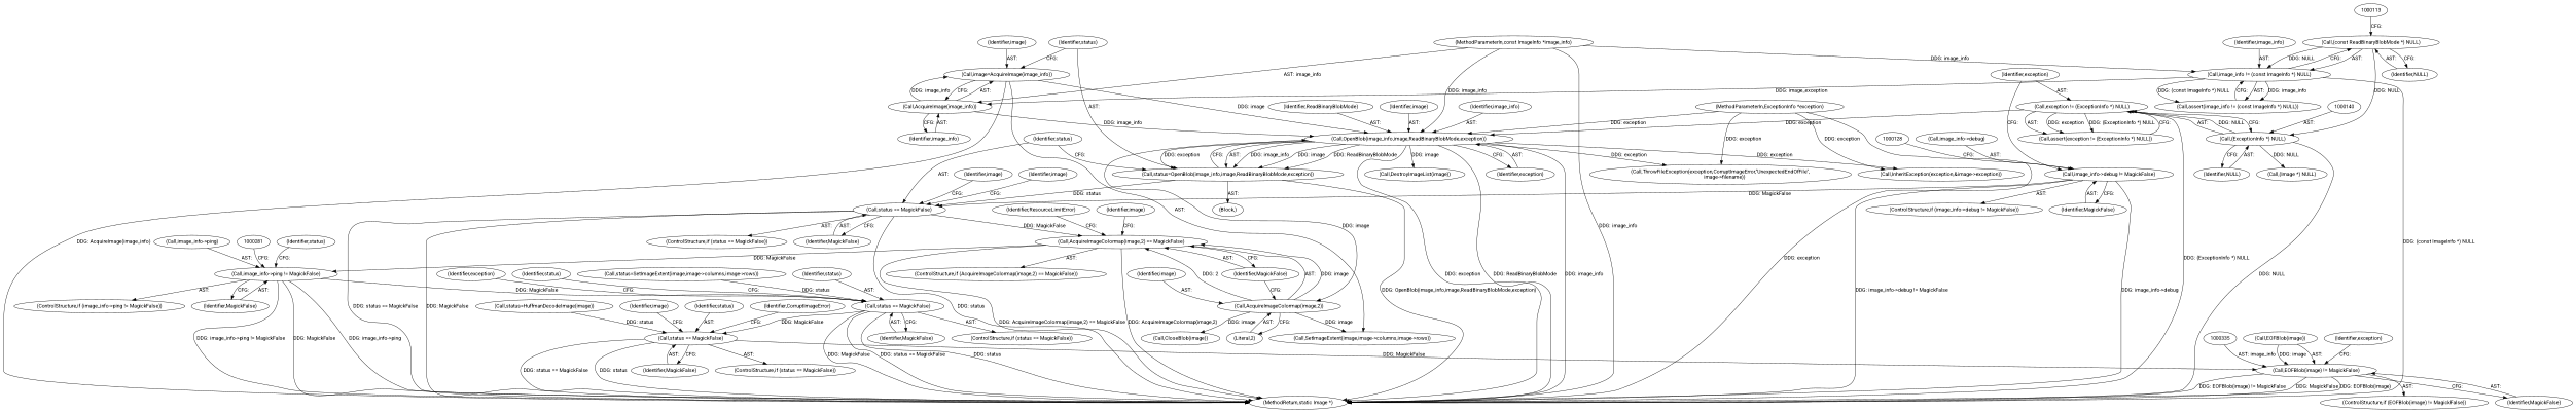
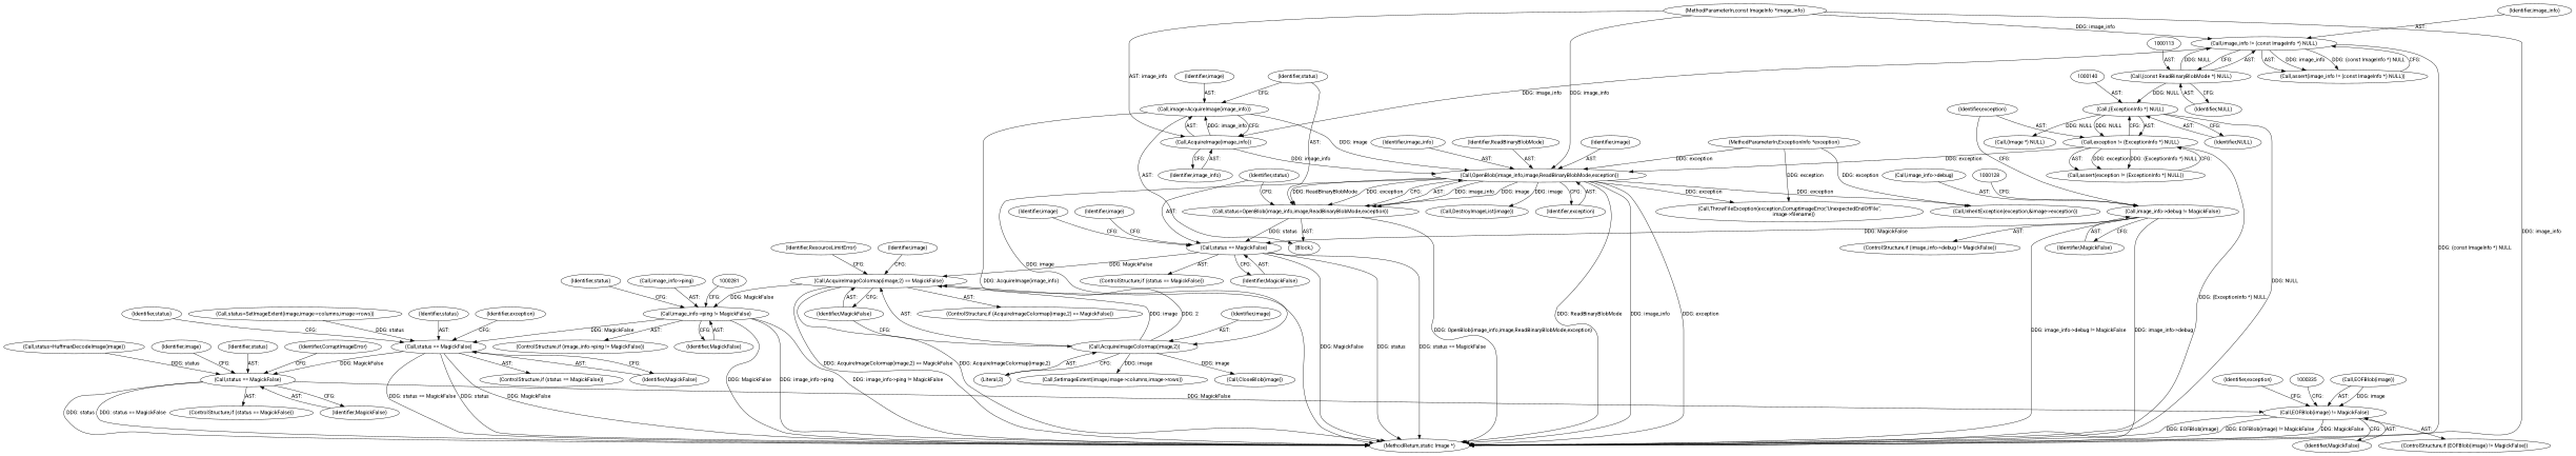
  digraph {
    fontname=Roboto
    node [fontname=Roboto]
    edge [fontname=Roboto]
    n1 [label="(Call,image_info->ping != MagickFalse)"]
    n2 [label="(Call,status == MagickFalse)"]
    n3 [label="(MethodReturn,static Image *)"]
    n4 [label="(ControlStructure,if (image_info->ping != MagickFalse))"]
    n5 [label="(Identifier,MagickFalse)"]
    n6 [label="(Call,status == MagickFalse)"]
    n7 [label="(ControlStructure,if (status == MagickFalse))"]
    n8 [label="(Identifier,MagickFalse)"]
    n9 [label="(Call,AcquireImageColormap(image,2) == MagickFalse)"]
    n10 [label="(Identifier,MagickFalse)"]
    n11 [label="(ControlStructure,if (AcquireImageColormap(image,2) == MagickFalse))"]
    n12 [label="(Call,AcquireImageColormap(image,2))"]
    n13 [label="(Call,SetImageExtent(image,image->columns,image->rows))"]
    n14 [label="(Call,CloseBlob(image))"]
    n15 [label="(Literal,2)"]
    n16 [label="(Call,OpenBlob(image_info,image,ReadBinaryBlobMode,exception))"]
    n17 [label="(Call,status=OpenBlob(image_info,image,ReadBinaryBlobMode,exception))"]
    n18 [label="(Call,DestroyImageList(image))"]
    n19 [label="(Call,ThrowFileException(exception,CorruptImageError,\"UnexpectedEndOfFile\",\n      image->filename))"]
    n20 [label="(Call,InheritException(exception,&image->exception))"]
    n21 [label="(Identifier,exception)"]
    n22 [label="(Block,)"]
    n23 [label="(Call,status == MagickFalse)"]
    n24 [label="(Call,AcquireImage(image_info))"]
    n25 [label="(Call,image=AcquireImage(image_info))"]
    n26 [label="(Identifier,image_info)"]
    n27 [label="(Call,image_info != (const ImageInfo *) NULL)"]
    n28 [label="(Call,(const ReadBinaryBlobMode *) NULL)"]
    n29 [label="(Call,assert(image_info != (const ImageInfo *) NULL))"]
    n30 [label="(Call,(ExceptionInfo *) NULL)"]
    n31 [label="(Identifier,NULL)"]
    n32 [label="(MethodParameterIn,const ImageInfo *image_info)"]
    n33 [label="(Call,exception != (ExceptionInfo *) NULL)"]
    n34 [label="(Identifier,NULL)"]
    n35 [label="(Call,(Image *) NULL)"]
    n36 [label="(Call,assert(exception != (ExceptionInfo *) NULL))"]
    n37 [label="(MethodParameterIn,ExceptionInfo *exception)"]
    n38 [label="(ControlStructure,if (status == MagickFalse))"]
    n39 [label="(Identifier,MagickFalse)"]
    n40 [label="(Call,image_info->debug != MagickFalse)"]
    n41 [label="(Identifier,MagickFalse)"]
    n42 [label="(ControlStructure,if (image_info->debug != MagickFalse))"]
    n43 [label="(Call,EOFBlob(image) != MagickFalse)"]
    n44 [label="(ControlStructure,if (status == MagickFalse))"]
    n45 [label="(Identifier,MagickFalse)"]
    n46 [label="(Identifier,MagickFalse)"]
    n47 [label="(ControlStructure,if (EOFBlob(image) != MagickFalse))"]
    n48 [label="(Identifier,status)"]
    n49 [label="(Identifier,status)"]
    n50 [label="(Identifier,status)"]
    n51 [label="(Identifier,image)"]
    n52 [label="(Call,image_info->ping)"]
    n53 [label="(Call,EOFBlob(image))"]
    n54 [label="(Call,image_info->debug)"]
    n55 [label="(Identifier,CorruptImageError)"]
    n56 [label="(Identifier,image_info)"]
    n57 [label="(Identifier,image)"]
    n58 [label="(Identifier,ResourceLimitError)"]
    n59 [label="(Identifier,image)"]
    n60 [label="(Identifier,exception)"]
    n61 [label="(Identifier,ReadBinaryBlobMode)"]
    n62 [label="(Call,status=HuffmanDecodeImage(image))"]
    n63 [label="(Identifier,exception)"]
    n64 [label="(Identifier,image_info)"]
    n65 [label="(Identifier,image)"]
    n66 [label="(Identifier,status)"]
    n67 [label="(Identifier,exception)"]
    n68 [label="(Identifier,status)"]
    n69 [label="(Call,status=SetImageExtent(image,image->columns,image->rows))"]
    n70 [label="(Identifier,image)"]
    n71 [label="(Identifier,status)"]
    n72 [label="(Identifier,image)"]
    n73 [label="(Identifier,image)"]
    1000281
    1000113
    1000140
    1000128
    1000335
    n1 -> n2 [label="DDG: MagickFalse"]
    n1 -> n3 [label="DDG: image_info->ping"]
    n1 -> n3 [label="DDG: image_info->ping != MagickFalse"]
    n1 -> n3 [label="DDG: MagickFalse"]
    n1 -> n4 [label="AST: "]
    n1 -> n5 [label="CFG: "]
    n2 -> n3 [label="DDG: status == MagickFalse"]
    n2 -> n3 [label="DDG: status"]
    n2 -> n3 [label="DDG: MagickFalse"]
    n2 -> n6 [label="DDG: MagickFalse"]
    n2 -> n7 [label="AST: "]
    n2 -> n8 [label="CFG: "]
    n5 -> n1 [label="AST: "]
    n6 -> n3 [label="DDG: status == MagickFalse"]
    n6 -> n3 [label="DDG: status"]
    n6 -> n43 [label="DDG: MagickFalse"]
    n6 -> n44 [label="AST: "]
    n6 -> n45 [label="CFG: "]
    n8 -> n2 [label="AST: "]
    n9 -> n1 [label="DDG: MagickFalse"]
    n9 -> n3 [label="DDG: AcquireImageColormap(image,2)"]
    n9 -> n3 [label="DDG: AcquireImageColormap(image,2) == MagickFalse"]
    n9 -> n10 [label="CFG: "]
    n9 -> n11 [label="AST: "]
    n10 -> n9 [label="AST: "]
    n10 -> n12 [label="CFG: "]
    n12 -> n9 [label="AST: "]
    n12 -> n9 [label="DDG: image"]
    n12 -> n9 [label="DDG: 2"]
    n12 -> n13 [label="DDG: image"]
    n12 -> n14 [label="DDG: image"]
    n12 -> n15 [label="CFG: "]
    n15 -> n12 [label="AST: "]
    n16 -> n3 [label="DDG: ReadBinaryBlobMode"]
    n16 -> n3 [label="DDG: image_info"]
    n16 -> n3 [label="DDG: exception"]
    n16 -> n12 [label="DDG: image"]
    n16 -> n17 [label="AST: "]
    n16 -> n17 [label="DDG: image_info"]
    n16 -> n17 [label="DDG: image"]
    n16 -> n17 [label="DDG: ReadBinaryBlobMode"]
    n16 -> n17 [label="DDG: exception"]
    n16 -> n18 [label="DDG: image"]
    n16 -> n19 [label="DDG: exception"]
    n16 -> n20 [label="DDG: exception"]
    n16 -> n21 [label="CFG: "]
    n17 -> n3 [label="DDG: OpenBlob(image_info,image,ReadBinaryBlobMode,exception)"]
    n17 -> n16 [label="CFG: "]
    n17 -> n22 [label="AST: "]
    n17 -> n23 [label="DDG: status"]
    n21 -> n16 [label="AST: "]
    n23 -> n3 [label="DDG: status == MagickFalse"]
    n23 -> n3 [label="DDG: MagickFalse"]
    n23 -> n3 [label="DDG: status"]
    n23 -> n9 [label="DDG: MagickFalse"]
    n23 -> n38 [label="AST: "]
    n23 -> n39 [label="CFG: "]
    n24 -> n16 [label="DDG: image_info"]
    n24 -> n25 [label="AST: "]
    n24 -> n25 [label="DDG: image_info"]
    n24 -> n26 [label="CFG: "]
    n25 -> n3 [label="DDG: AcquireImage(image_info)"]
    n25 -> n16 [label="DDG: image"]
-   n25 -> n13 [label="AST: "]
+   n25 -> n22 [label="AST: "]
    n25 -> n24 [label="CFG: "]
    n26 -> n24 [label="AST: "]
    n27 -> n3 [label="DDG: (const ImageInfo *) NULL"]
-   n27 -> n24 [label="DDG: image_exception"]
+   n27 -> n24 [label="DDG: image_info"]
    n27 -> n28 [label="CFG: "]
    n27 -> n29 [label="AST: "]
    n27 -> n29 [label="DDG: image_info"]
    n27 -> n29 [label="DDG: (const ImageInfo *) NULL"]
    n28 -> n27 [label="AST: "]
    n28 -> n27 [label="DDG: NULL"]
    n28 -> n30 [label="DDG: NULL"]
    n28 -> n31 [label="CFG: "]
    n29 -> n27 [label="CFG: "]
    n30 -> n3 [label="DDG: NULL"]
    n30 -> n33 [label="AST: "]
    n30 -> n33 [label="DDG: NULL"]
    n30 -> n34 [label="CFG: "]
    n30 -> n35 [label="DDG: NULL"]
    n31 -> n28 [label="AST: "]
    n32 -> n3 [label="DDG: image_info"]
    n32 -> n16 [label="DDG: image_info"]
    n32 -> n24 [label="AST: image_info"]
    n32 -> n27 [label="DDG: image_info"]
    n33 -> n3 [label="DDG: (ExceptionInfo *) NULL"]
    n33 -> n16 [label="DDG: exception"]
    n33 -> n30 [label="CFG: "]
    n33 -> n36 [label="AST: "]
    n33 -> n36 [label="DDG: exception"]
    n33 -> n36 [label="DDG: (ExceptionInfo *) NULL"]
    n34 -> n30 [label="AST: "]
    n36 -> n33 [label="CFG: "]
-   n37 -> n3 [label="DDG: exception"]
    n37 -> n16 [label="DDG: exception"]
    n37 -> n19 [label="DDG: exception"]
    n37 -> n20 [label="DDG: exception"]
    n39 -> n23 [label="AST: "]
    n40 -> n3 [label="DDG: image_info->debug"]
    n40 -> n3 [label="DDG: image_info->debug != MagickFalse"]
    n40 -> n23 [label="DDG: MagickFalse"]
    n40 -> n41 [label="CFG: "]
    n40 -> n42 [label="AST: "]
    n41 -> n40 [label="AST: "]
    n43 -> n3 [label="DDG: MagickFalse"]
    n43 -> n3 [label="DDG: EOFBlob(image)"]
    n43 -> n3 [label="DDG: EOFBlob(image) != MagickFalse"]
    n43 -> n46 [label="CFG: "]
    n43 -> n47 [label="AST: "]
    n45 -> n6 [label="AST: "]
    n46 -> n43 [label="AST: "]
    n48 -> n1 [label="CFG: "]
    n49 -> n17 [label="CFG: "]
    n49 -> n23 [label="AST: "]
    n50 -> n2 [label="AST: "]
    n51 -> n16 [label="AST: "]
    n52 -> n1 [label="AST: "]
    n53 -> n43 [label="AST: "]
    n53 -> n43 [label="DDG: image"]
    n54 -> n40 [label="AST: "]
    n55 -> n6 [label="CFG: "]
    n56 -> n16 [label="AST: "]
    n57 -> n23 [label="CFG: "]
    n58 -> n9 [label="CFG: "]
    n59 -> n9 [label="CFG: "]
    n60 -> n33 [label="AST: "]
    n60 -> n40 [label="CFG: "]
    n61 -> n16 [label="AST: "]
    n62 -> n6 [label="DDG: status"]
    n63 -> n43 [label="CFG: "]
    n64 -> n27 [label="AST: "]
    n65 -> n25 [label="AST: "]
    n66 -> n17 [label="AST: "]
    n66 -> n25 [label="CFG: "]
    n67 -> n2 [label="CFG: "]
    n68 -> n2 [label="CFG: "]
    n69 -> n2 [label="DDG: status"]
    n70 -> n6 [label="CFG: "]
    n71 -> n6 [label="AST: "]
    n72 -> n12 [label="AST: "]
    n73 -> n23 [label="CFG: "]
    1000281 -> n1 [label="CFG: "]
-   1000113 -> n28 [label="CFG: "]
+   1000113 -> n28 [label="AST: "]
    1000140 -> n30 [label="AST: "]
    1000128 -> n40 [label="CFG: "]
-   1000335 -> n43 [label="AST: image_info"]
+   1000335 -> n43 [label="CFG: "]
  }
